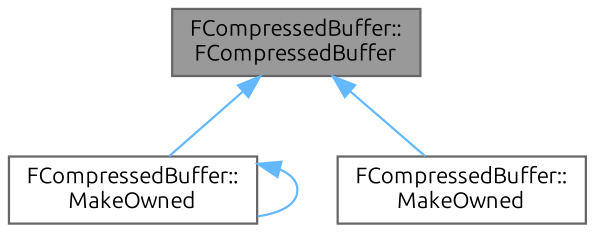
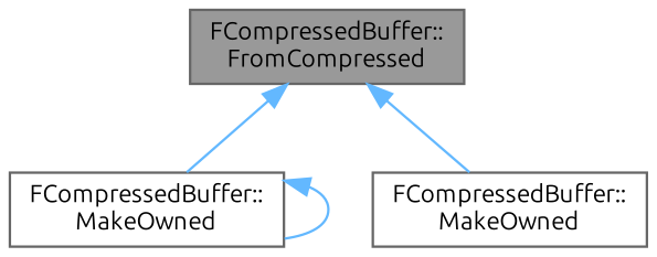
  digraph {
    rankdir=TB
    fontname=Ubuntu
    node [color=grey40 fillcolor=white fontname=Ubuntu fontsize=10 shape=box style=filled]
    edge [color=steelblue1 dir=back fontname=Ubuntu fontsize=10 labelfontname=Helvetica labelfontsize=10 style=solid]
-   n1 [color=gray40 fillcolor=grey60 fontcolor=black height=0.2 label="FCompressedBuffer::\lFCompressedBuffer" width=0.4]
+   n1 [color=gray40 fillcolor=grey60 fontcolor=black height=0.2 label="FCompressedBuffer::\lFromCompressed" width=0.4]
    n2 [height=0.2 label="FCompressedBuffer::\lMakeOwned" width=0.4]
    n3 [height=0.2 label="FCompressedBuffer::\lMakeOwned" width=0.4]
    n1 -> n2
    n1 -> n3
    n2 -> n2
  }
